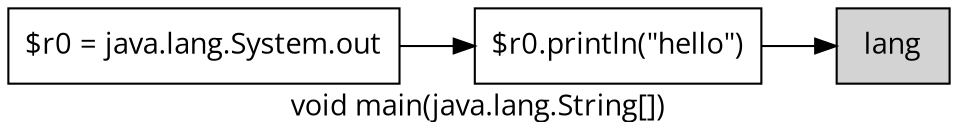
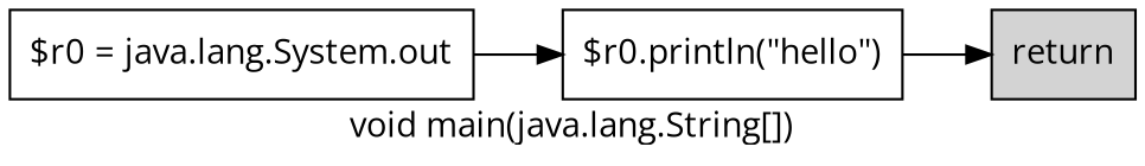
  digraph {
    fontname="Open Sans"
    label="void main(java.lang.String[])"
    rankdir=LR
    node [fontname="Open Sans" shape=box]
    edge [fontname="Open Sans"]
    n1 [label="$r0 = java.lang.System.out"]
    n2 [label="$r0.println(\"hello\")"]
-   n3 [fillcolor=lightgray label=lang style=filled]
+   n3 [fillcolor=lightgray label=return style=filled]
    n1 -> n2
    n2 -> n3
  }
